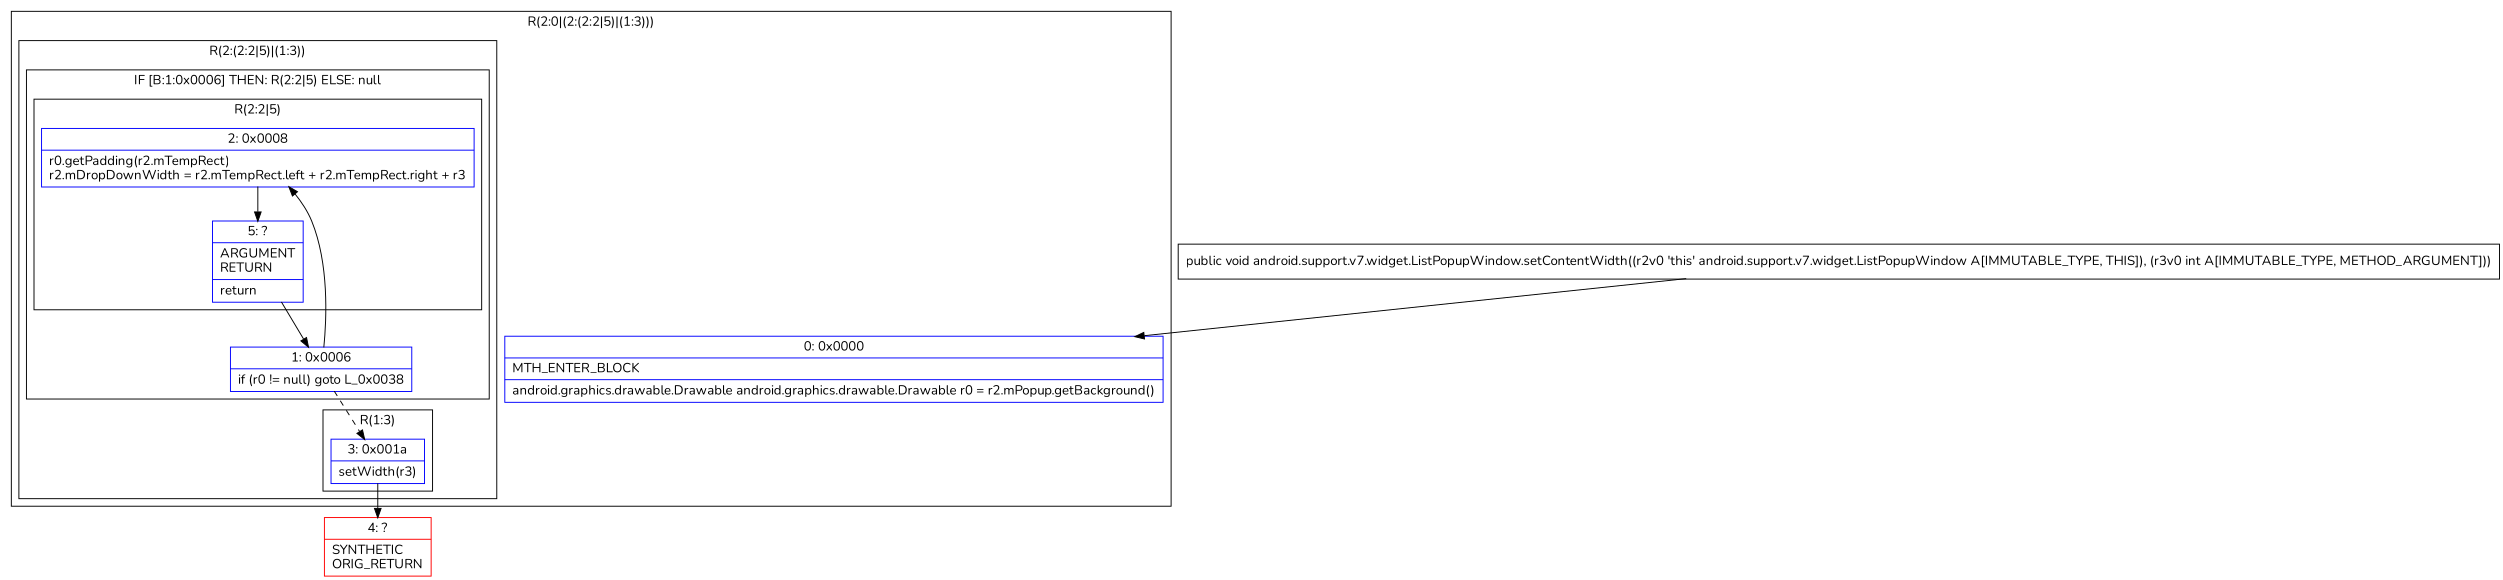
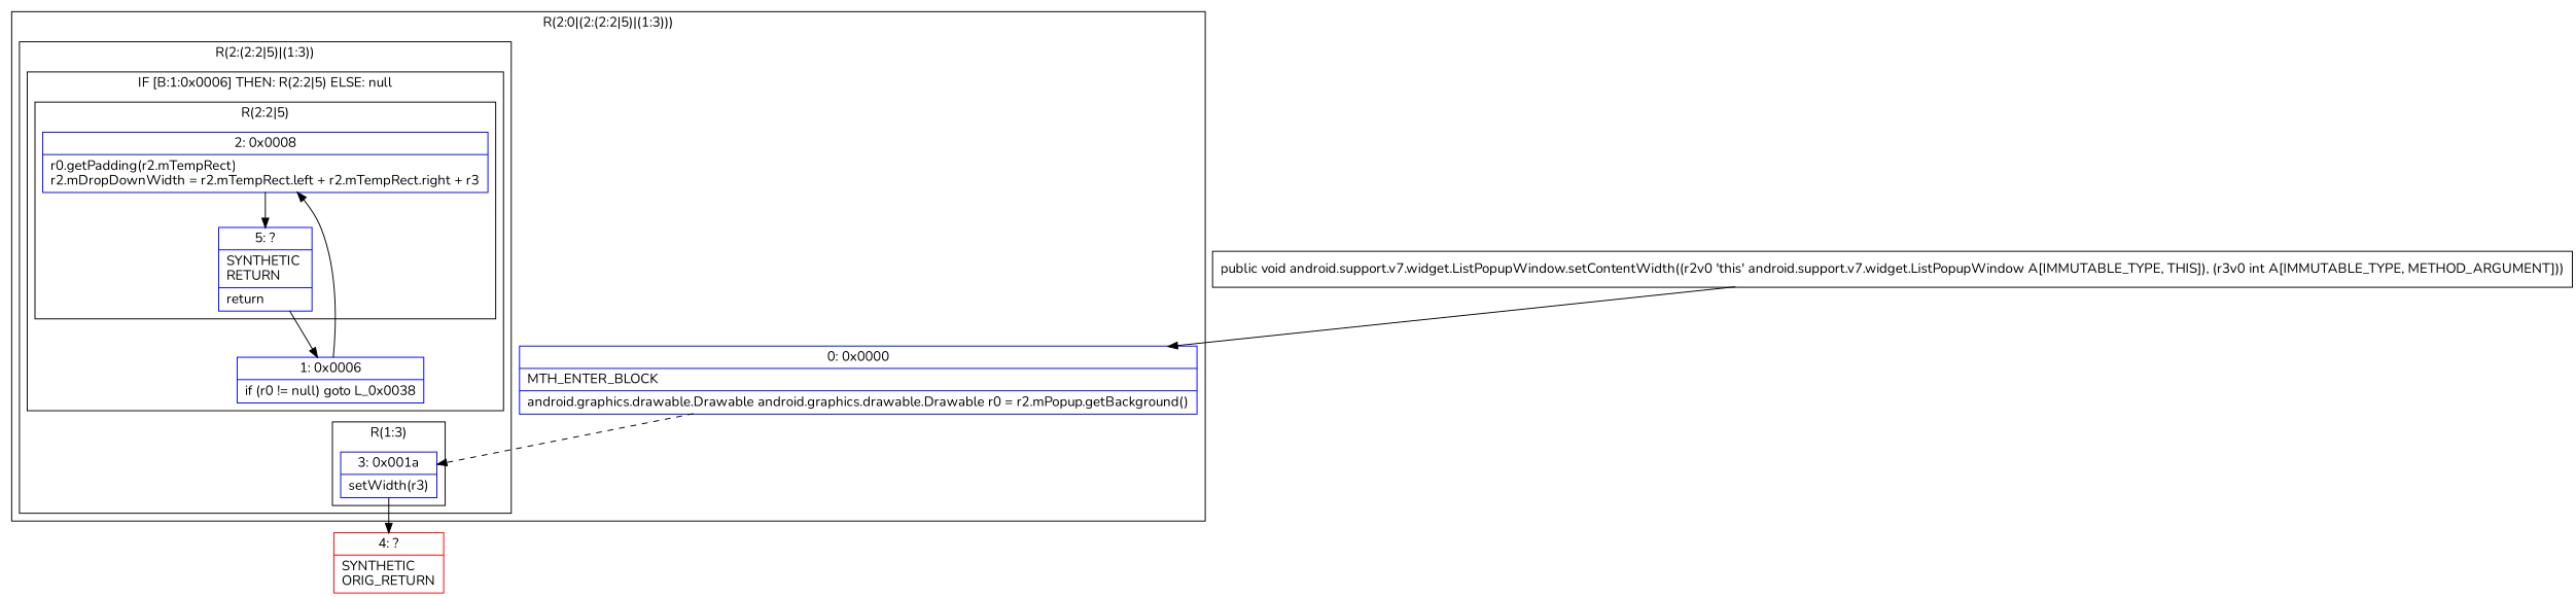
  digraph {
    fontname=Nunito
    node [color=blue fontname=Nunito shape=record]
    edge [fontname=Nunito]
    n1 [label="{2\:\ 0x0008|r0.getPadding(r2.mTempRect)\lr2.mDropDownWidth = r2.mTempRect.left + r2.mTempRect.right + r3\l}"]
-   n2 [label="{5\:\ ?|ARGUMENT\lRETURN\l|return\l}"]
+   n2 [label="{5\:\ ?|SYNTHETIC\lRETURN\l|return\l}"]
    n3 [label="{1\:\ 0x0006|if (r0 != null) goto L_0x0038\l}"]
    n4 [label="{3\:\ 0x001a|setWidth(r3)\l}"]
    n5 [label="{0\:\ 0x0000|MTH_ENTER_BLOCK\l|android.graphics.drawable.Drawable android.graphics.drawable.Drawable r0 = r2.mPopup.getBackground()\l}"]
    n6 [color=red label="{4\:\ ?|SYNTHETIC\lORIG_RETURN\l}"]
    n7 [label="{public void android.support.v7.widget.ListPopupWindow.setContentWidth((r2v0 'this' android.support.v7.widget.ListPopupWindow A[IMMUTABLE_TYPE, THIS]), (r3v0 int A[IMMUTABLE_TYPE, METHOD_ARGUMENT])) }" color=""]
    subgraph cluster_1 {
      label="R(2:0|(2:(2:2|5)|(1:3)))"
      n5
      subgraph cluster_2 {
        label="R(2:(2:2|5)|(1:3))"
        subgraph cluster_3 {
          label="IF [B:1:0x0006] THEN: R(2:2|5) ELSE: null"
          n3
          subgraph cluster_4 {
            label="R(2:2|5)"
            n1
            n2
          }
        }
        subgraph cluster_5 {
          label="R(1:3)"
          n4
        }
      }
    }
    n1 -> n2
    n2 -> n3
    n3 -> n1
-   n3 -> n4 [style=dashed]
+   n5 -> n4 [style=dashed]
    n4 -> n6
    n7 -> n5
  }
